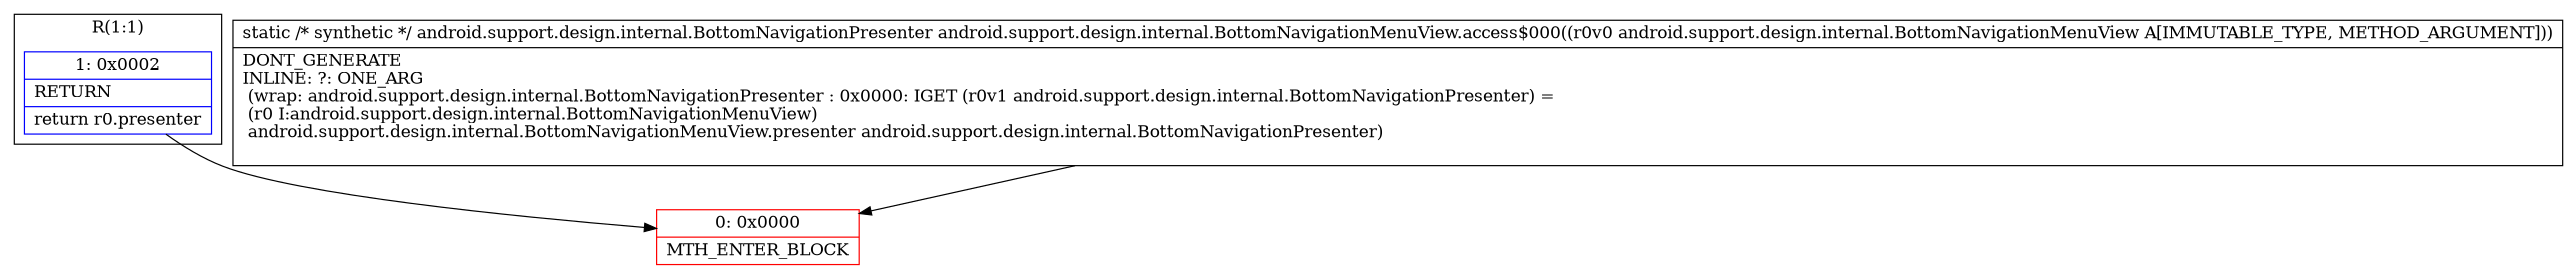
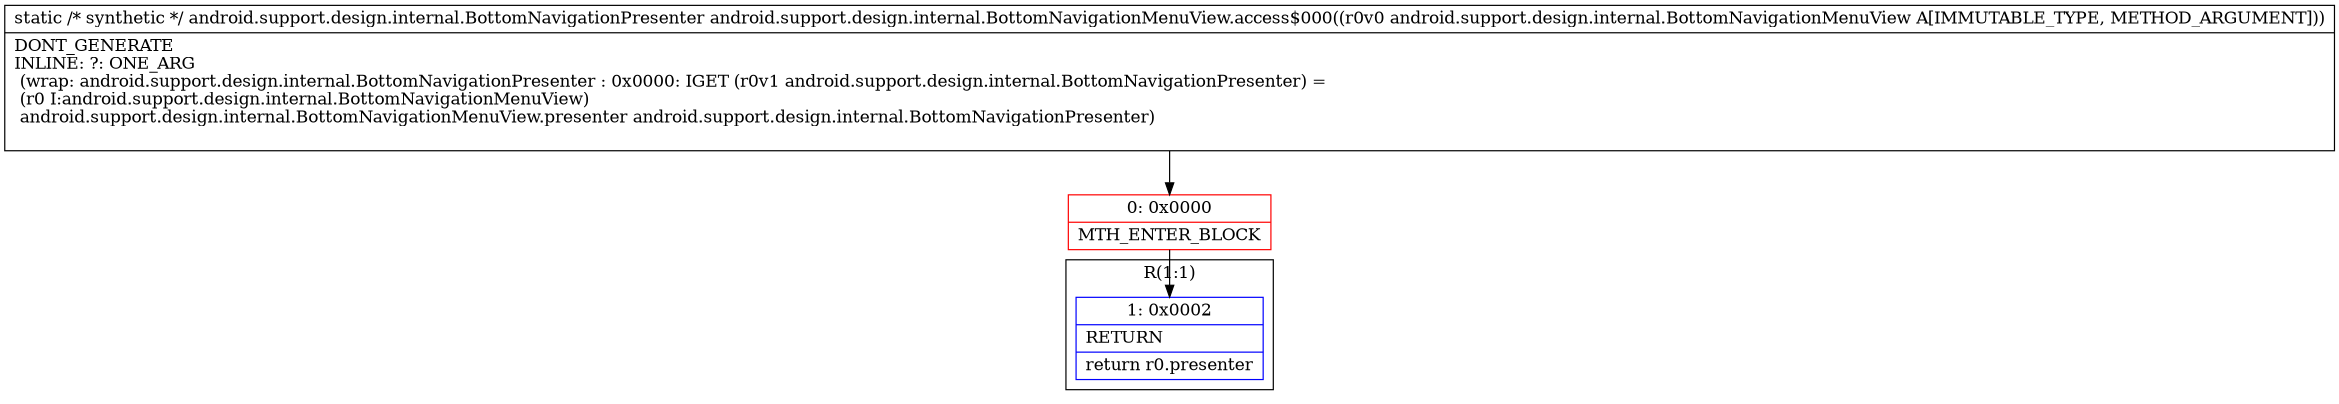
  digraph {
    node [shape=record]
    n1 [color=blue label="{1\:\ 0x0002|RETURN\l|return r0.presenter\l}"]
    n2 [color=red label="{0\:\ 0x0000|MTH_ENTER_BLOCK\l}"]
    n3 [label="{static \/* synthetic *\/ android.support.design.internal.BottomNavigationPresenter android.support.design.internal.BottomNavigationMenuView.access$000((r0v0 android.support.design.internal.BottomNavigationMenuView A[IMMUTABLE_TYPE, METHOD_ARGUMENT]))  | DONT_GENERATE\lINLINE: ?: ONE_ARG  \l  (wrap: android.support.design.internal.BottomNavigationPresenter : 0x0000: IGET  (r0v1 android.support.design.internal.BottomNavigationPresenter) = \l  (r0 I:android.support.design.internal.BottomNavigationMenuView)\l android.support.design.internal.BottomNavigationMenuView.presenter android.support.design.internal.BottomNavigationPresenter)\l\l}"]
    subgraph cluster_1 {
      label="R(1:1)"
      n1
    }
-   n1 -> n2
+   n2 -> n1
    n3 -> n2
  }
